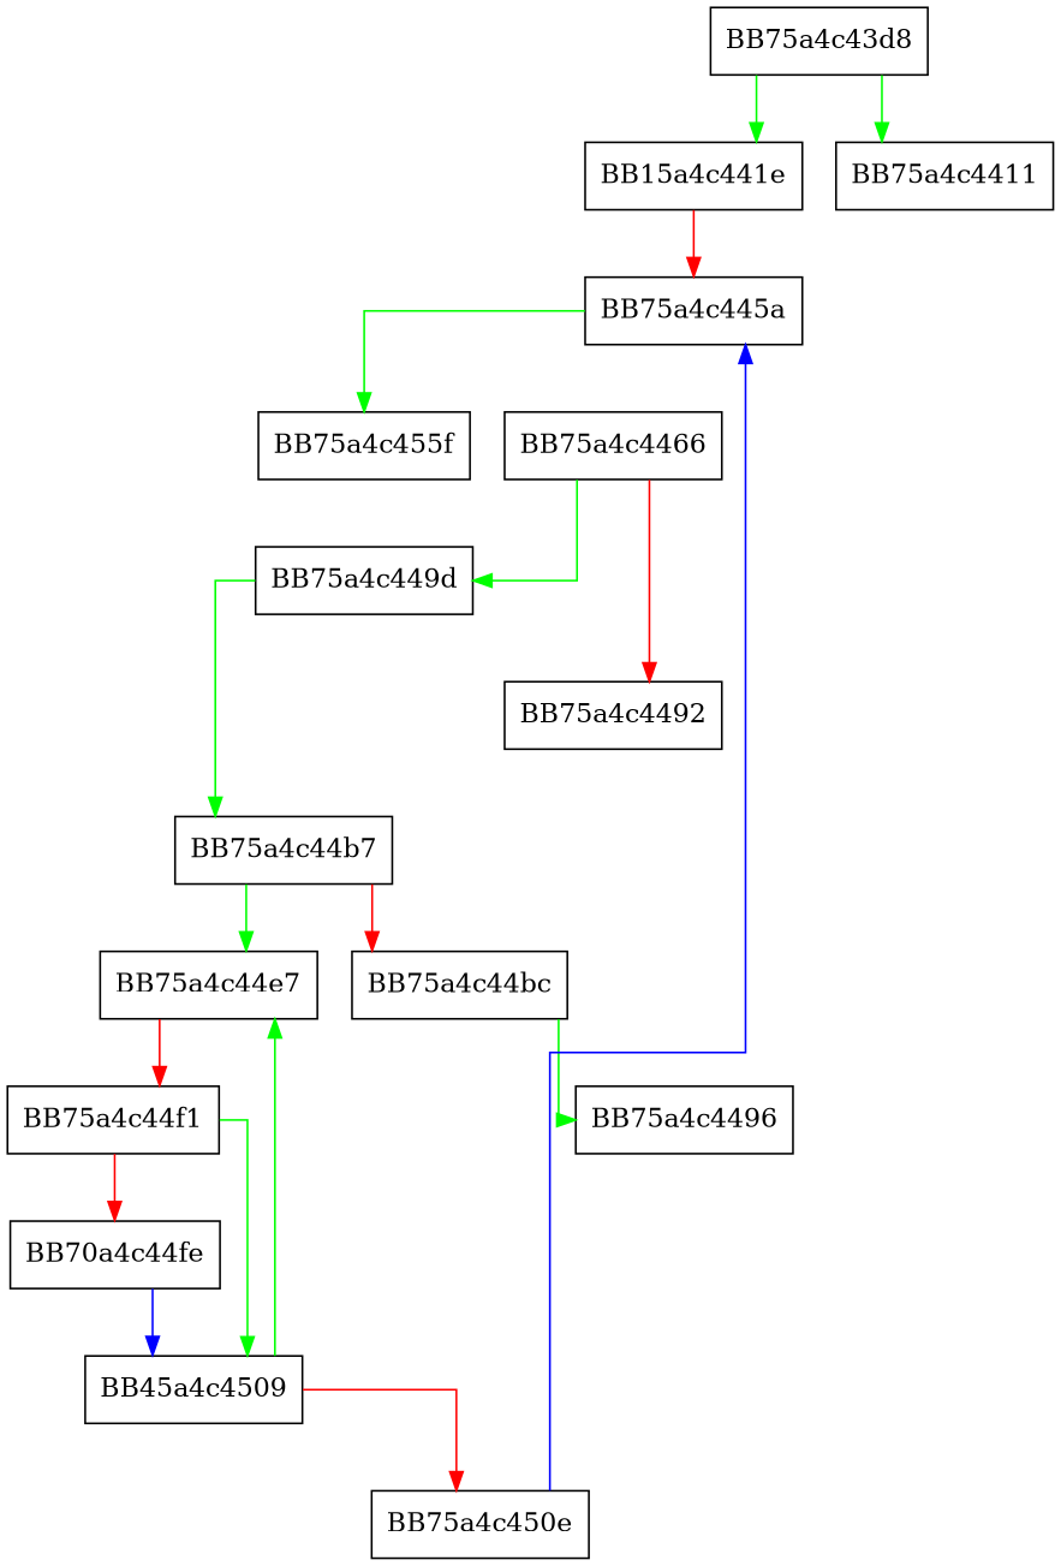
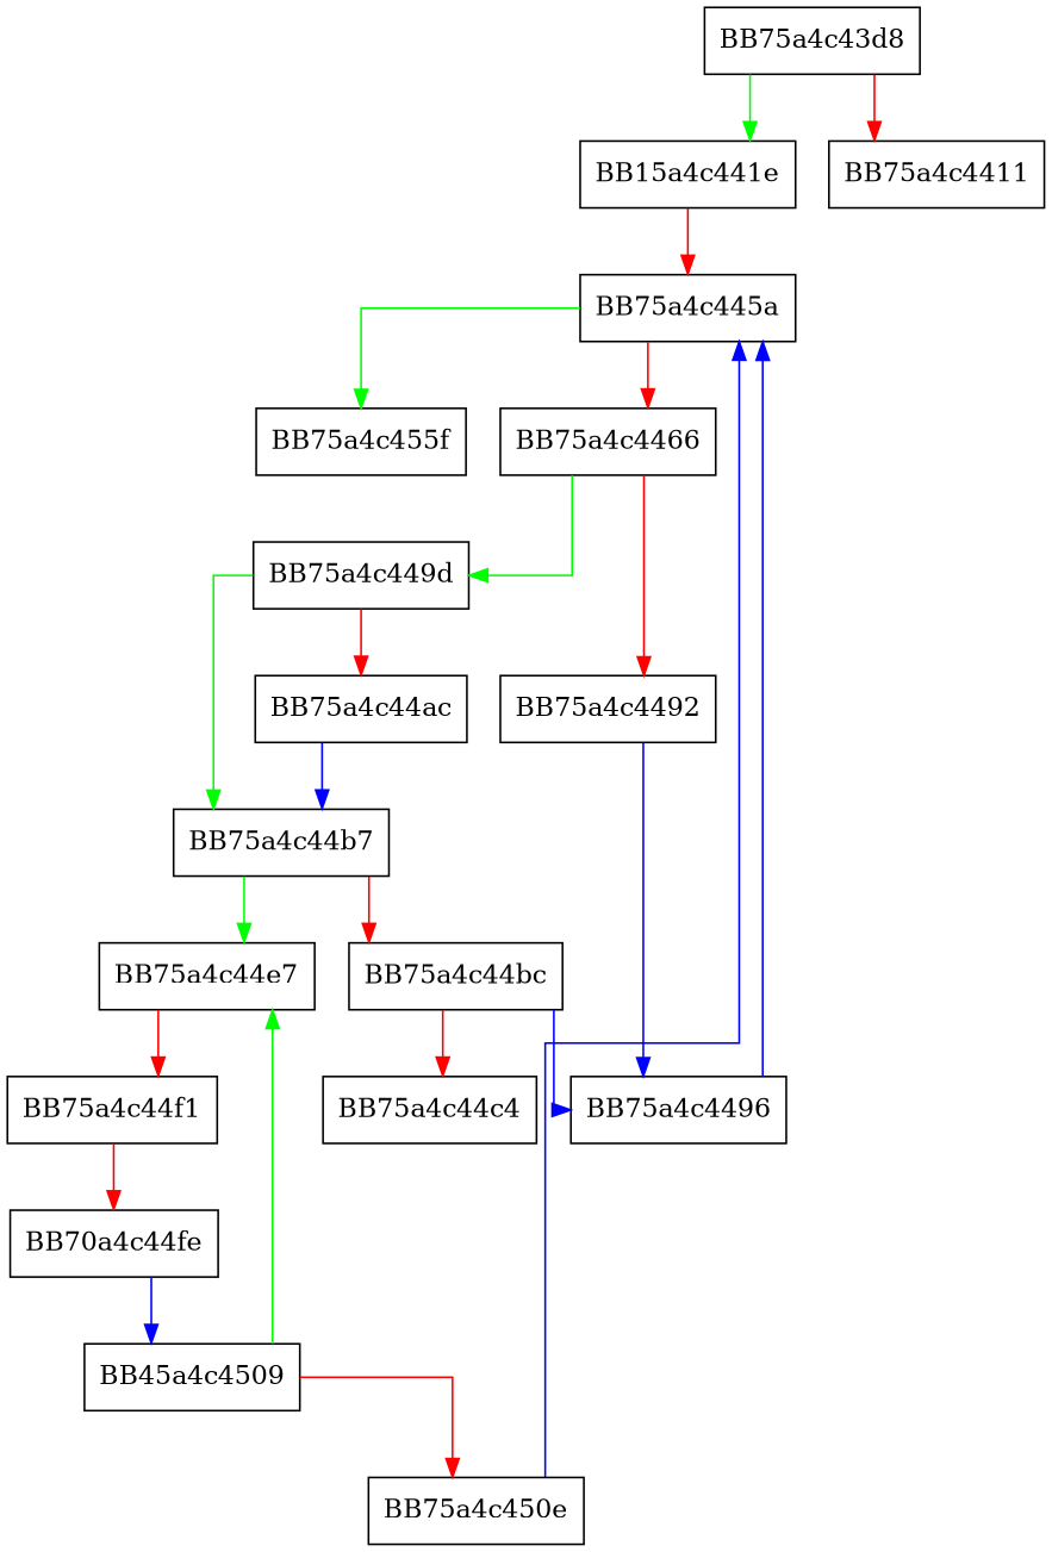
  digraph {
    splines=ortho
    node [shape=box]
    edge [color=red]
    n1 [label=BB15a4c441e]
    BB75a4c43d8
    BB75a4c4411
    BB75a4c445a
    BB75a4c455f
    BB75a4c4466
    BB75a4c449d
    BB75a4c4492
    BB75a4c44b7
+   BB75a4c44ac
    BB75a4c4496
    BB75a4c44e7
    BB75a4c44bc
    BB75a4c44f1
+   BB75a4c44c4
    n16 [label=BB45a4c4509]
    n17 [label=BB70a4c44fe]
    BB75a4c450e
    n1 -> BB75a4c445a
    BB75a4c43d8 -> n1 [color=green]
-   BB75a4c43d8 -> BB75a4c4411 [color=green]
+   BB75a4c43d8 -> BB75a4c4411
    BB75a4c445a -> BB75a4c455f [color=green]
+   BB75a4c445a -> BB75a4c4466
    BB75a4c4466 -> BB75a4c449d [color=green]
    BB75a4c4466 -> BB75a4c4492
    BB75a4c449d -> BB75a4c44b7 [color=green]
+   BB75a4c449d -> BB75a4c44ac
+   BB75a4c4492 -> BB75a4c4496 [color=blue]
    BB75a4c44b7 -> BB75a4c44e7 [color=green]
    BB75a4c44b7 -> BB75a4c44bc
+   BB75a4c44ac -> BB75a4c44b7 [color=blue]
+   BB75a4c4496 -> BB75a4c445a [color=blue]
    BB75a4c44e7 -> BB75a4c44f1
-   BB75a4c44bc -> BB75a4c4496 [color=green]
-   BB75a4c44f1 -> n16 [color=green]
+   BB75a4c44bc -> BB75a4c4496 [color=blue]
+   BB75a4c44bc -> BB75a4c44c4
    BB75a4c44f1 -> n17
    n16 -> BB75a4c44e7 [color=green]
    n16 -> BB75a4c450e
    n17 -> n16 [color=blue]
    BB75a4c450e -> BB75a4c445a [color=blue]
  }
